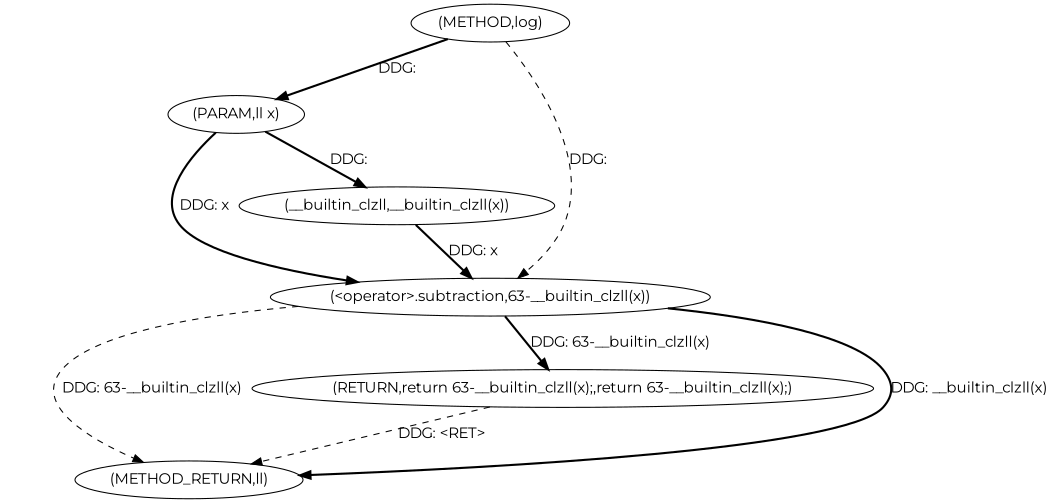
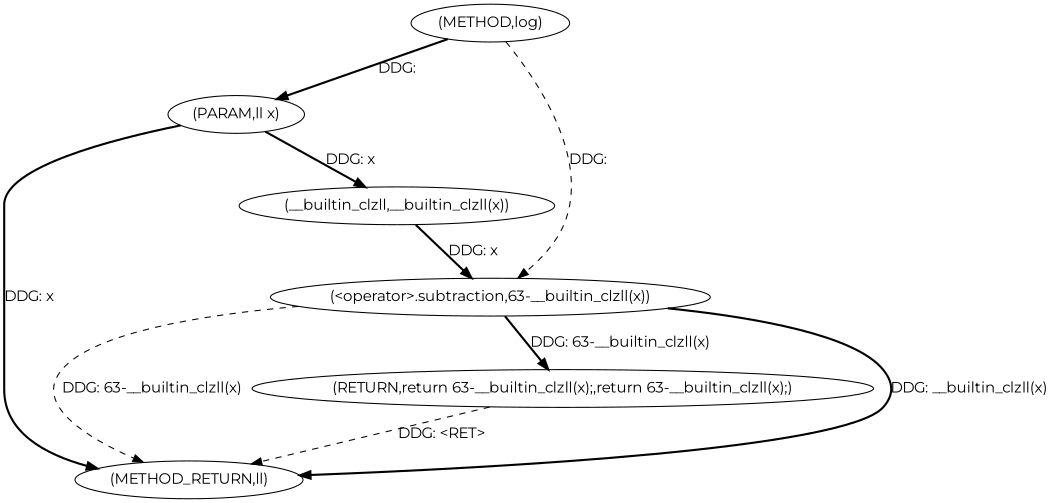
  digraph {
    fontname=Montserrat
    node [fontname=Montserrat]
    edge [fontname=Montserrat style=bold]
    n1 [label="(METHOD,log)"]
    n2 [label="(PARAM,ll x)"]
    n3 [label="(<operator>.subtraction,63-__builtin_clzll(x))"]
    n4 [label="(__builtin_clzll,__builtin_clzll(x))"]
    n5 [label="(METHOD_RETURN,ll)"]
    n6 [label="(RETURN,return 63-__builtin_clzll(x);,return 63-__builtin_clzll(x);)"]
    n1 -> n2 [label="DDG: "]
    n1 -> n3 [label="DDG: " style=dashed]
-   n2 -> n4 [label="DDG: "]
-   n2 -> n3 [label="DDG: x"]
+   n2 -> n4 [label="DDG: x"]
+   n2 -> n5 [label="DDG: x"]
    n3 -> n5 [label="DDG: __builtin_clzll(x)"]
    n3 -> n5 [label="DDG: 63-__builtin_clzll(x)" style=dashed]
    n3 -> n6 [label="DDG: 63-__builtin_clzll(x)"]
    n4 -> n3 [label="DDG: x"]
    n6 -> n5 [label="DDG: <RET>" style=dashed]
  }
